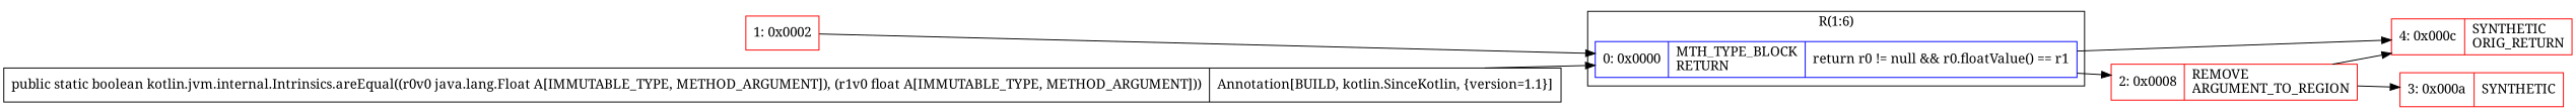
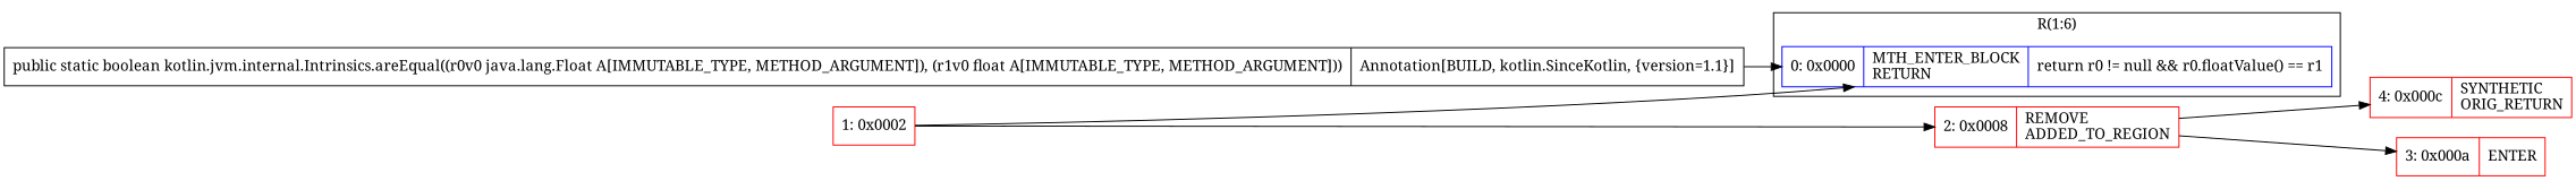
  digraph {
    fontname="Noto Serif"
    rankdir=LR
    node [color=red fontname="Noto Serif" shape=record]
    edge [fontname="Noto Serif"]
-   n1 [color=blue label="{0\:\ 0x0000|MTH_TYPE_BLOCK\lRETURN\l|return r0 != null && r0.floatValue() == r1\l}"]
+   n1 [color=blue label="{0\:\ 0x0000|MTH_ENTER_BLOCK\lRETURN\l|return r0 != null && r0.floatValue() == r1\l}"]
    n2 [label="{4\:\ 0x000c|SYNTHETIC\lORIG_RETURN\l}"]
    n3 [label="{1\:\ 0x0002}"]
-   n4 [label="{2\:\ 0x0008|REMOVE\lARGUMENT_TO_REGION\l}"]
-   n5 [label="{3\:\ 0x000a|SYNTHETIC\l}"]
+   n4 [label="{2\:\ 0x0008|REMOVE\lADDED_TO_REGION\l}"]
+   n5 [label="{3\:\ 0x000a|ENTER\l}"]
    n6 [label="{public static boolean kotlin.jvm.internal.Intrinsics.areEqual((r0v0 java.lang.Float A[IMMUTABLE_TYPE, METHOD_ARGUMENT]), (r1v0 float A[IMMUTABLE_TYPE, METHOD_ARGUMENT]))  | Annotation[BUILD, kotlin.SinceKotlin, \{version=1.1\}]\l}" color=""]
    subgraph cluster_1 {
      label="R(1:6)"
      n1
    }
-   n1 -> n2
    n3 -> n1
-   n1 -> n4
+   n3 -> n4
    n4 -> n2
    n4 -> n5
    n6 -> n1
  }
